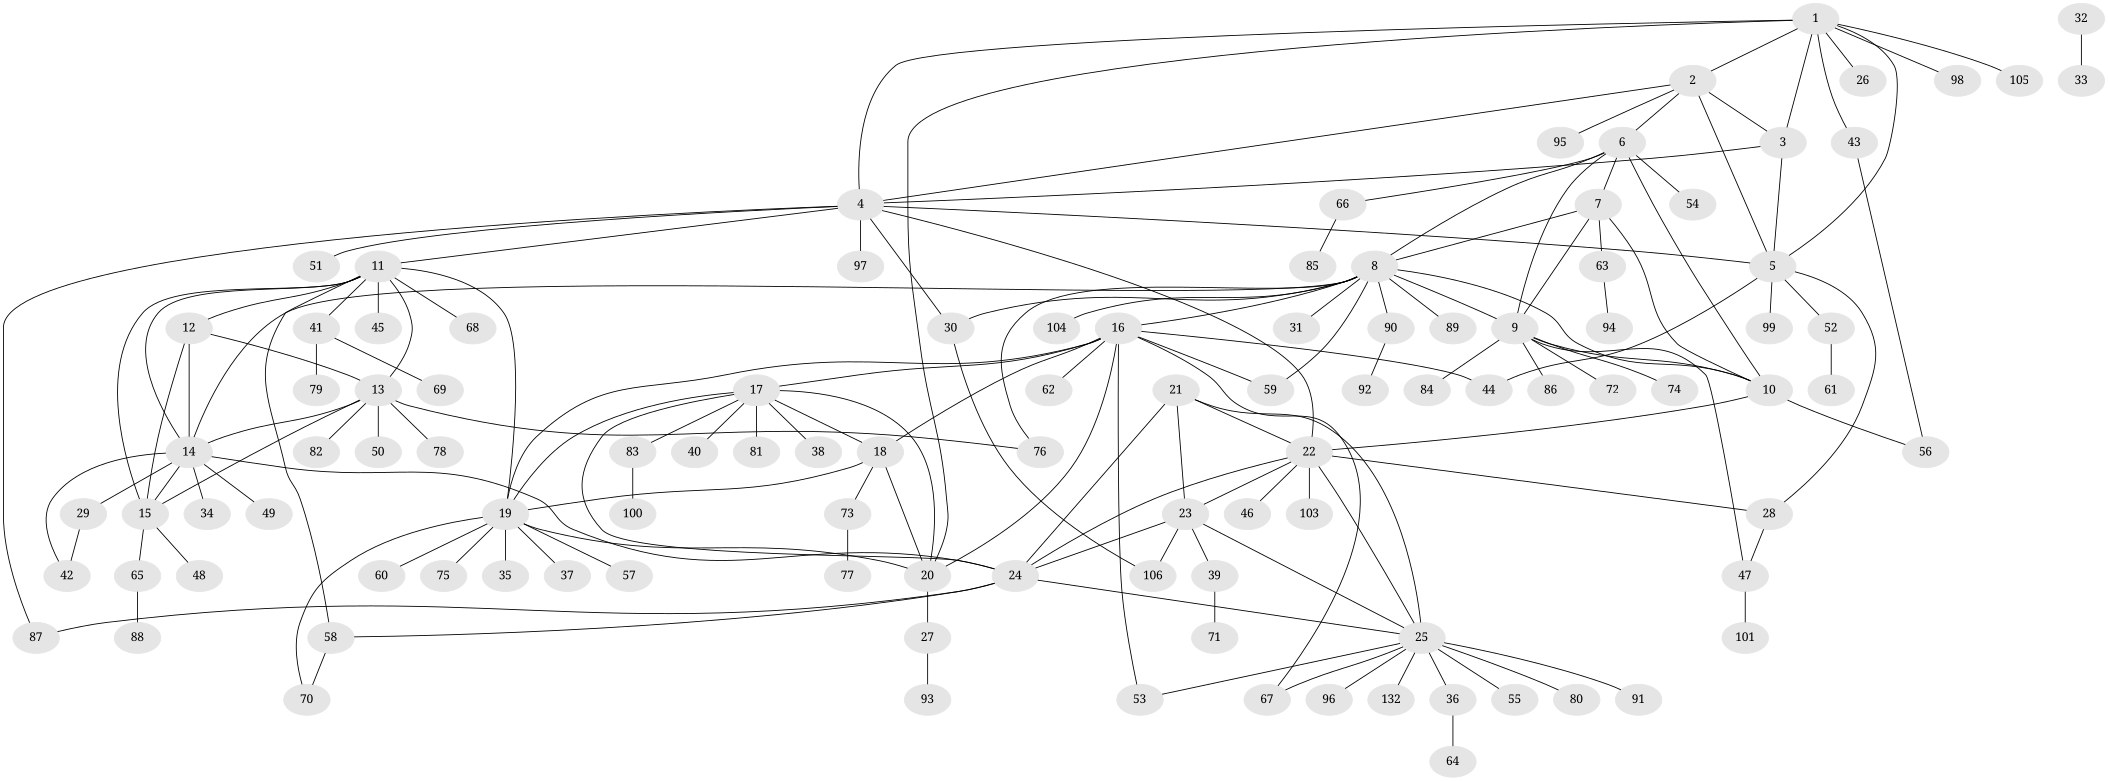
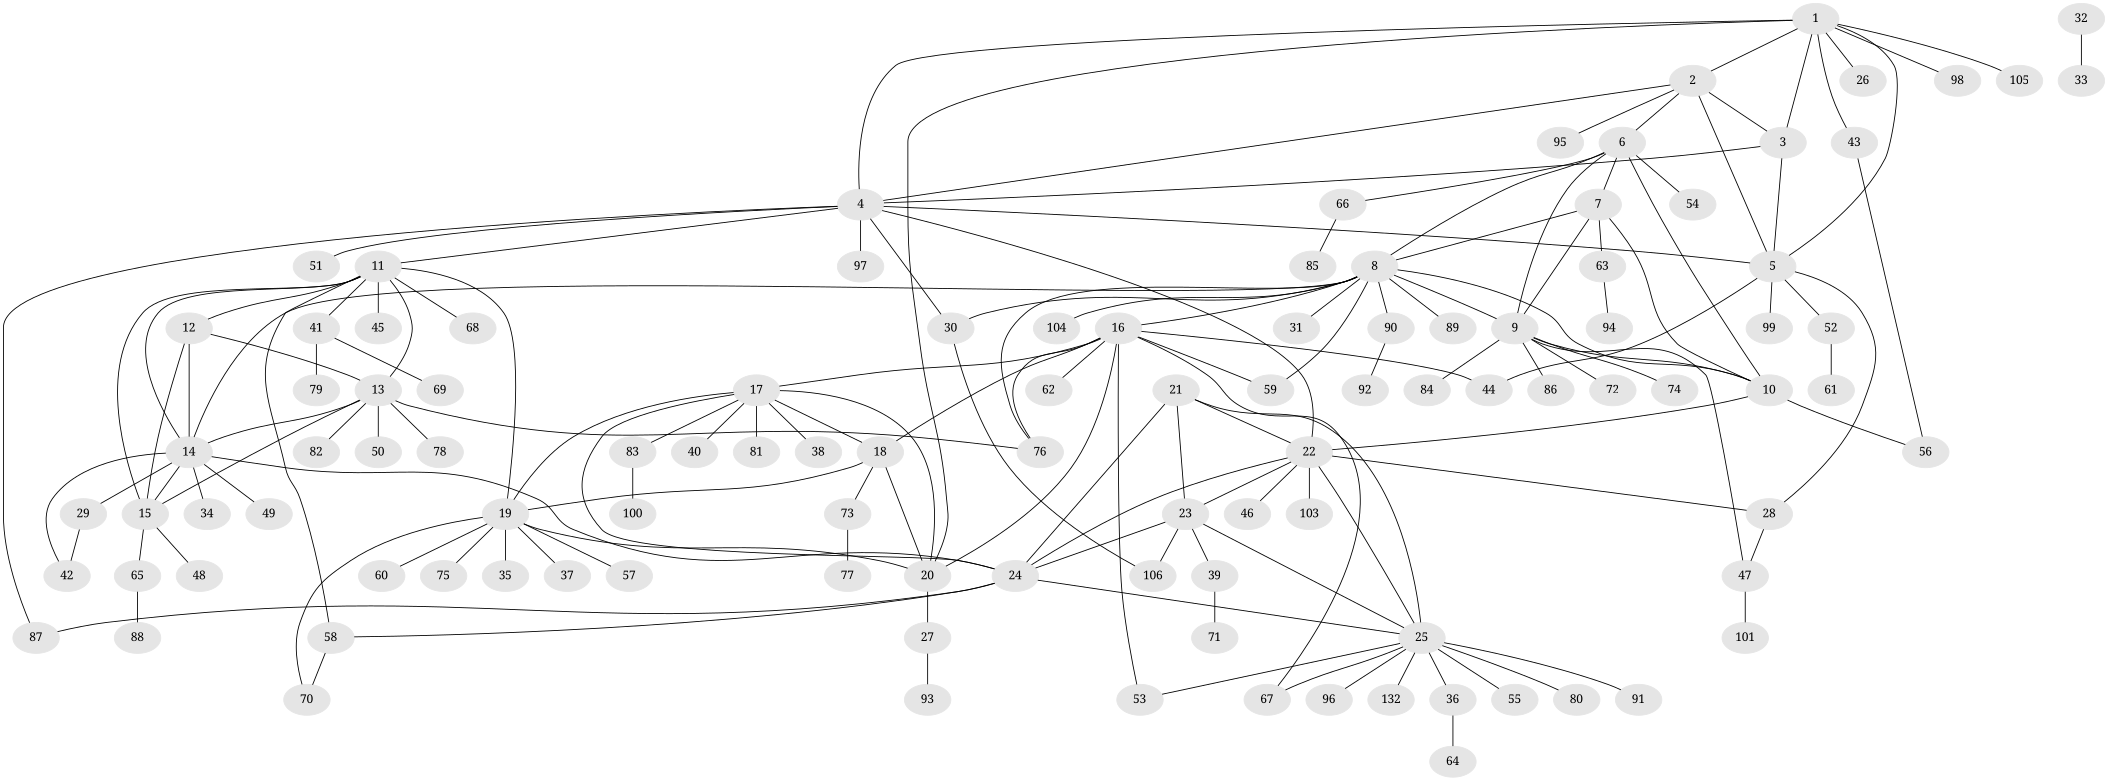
  graph {
    fontname="Noto Serif"
    node [color=gray90 fontname="Noto Serif" style=filled]
    edge [fontname="Noto Serif"]
    1
    2
    3
    4
    5
    20
    26
    43
    98
    105
    6
    95
    11
    22
    30
    51
    87
    97
    28
    44
    52
    99
    27
    56
    7
    8
    9
    10
    54
    66
    14
    12
    13
    15
    19
    41
    45
    58
    68
    24
    23
    25
    46
    103
    106
    47
    61
    63
    16
    31
    59
    76
    89
    90
    104
    72
    74
    84
    86
    85
    94
    29
    34
    49
    42
    17
    18
    53
    62
    67
    92
    101
    50
    78
    82
    48
    65
    35
    37
    57
    60
    70
    75
    69
    79
    32
    33
    88
    38
    40
    81
    83
    73
    100
    77
    93
    21
    39
    36
    55
    80
    91
    96
    n104 [label=132]
    71
    64
    1 -- 2
    1 -- 3
    1 -- 4
    1 -- 5
    1 -- 20
    1 -- 26
    1 -- 43
    1 -- 98
    1 -- 105
    2 -- 3
    2 -- 4
    2 -- 5
    2 -- 6
    2 -- 95
    3 -- 4
    3 -- 5
    4 -- 5
    4 -- 11
    4 -- 22
    4 -- 30
    4 -- 51
    4 -- 87
    4 -- 97
    5 -- 28
    5 -- 44
    5 -- 52
    5 -- 99
    20 -- 27
    43 -- 56
    6 -- 7
    6 -- 8
    6 -- 9
    6 -- 10
    6 -- 54
    6 -- 66
    11 -- 14
    11 -- 12
    11 -- 13
    11 -- 15
    11 -- 19
    11 -- 41
    11 -- 45
    11 -- 58
    11 -- 68
    22 -- 28
    22 -- 24
    22 -- 23
    22 -- 25
    22 -- 46
    22 -- 103
    30 -- 106
    28 -- 47
    52 -- 61
    27 -- 93
    7 -- 8
    7 -- 9
    7 -- 10
    7 -- 63
    8 -- 30
    8 -- 9
    8 -- 10
    8 -- 14
    8 -- 16
    8 -- 31
    8 -- 59
    8 -- 76
    8 -- 89
    8 -- 90
    8 -- 104
    9 -- 10
    9 -- 47
    9 -- 72
    9 -- 74
    9 -- 84
    9 -- 86
    10 -- 22
    10 -- 56
    66 -- 85
    14 -- 15
    14 -- 24
    14 -- 29
    14 -- 34
    14 -- 49
    14 -- 42
    12 -- 14
    12 -- 13
    12 -- 15
    13 -- 14
    13 -- 15
    13 -- 76
    13 -- 50
    13 -- 78
    13 -- 82
    15 -- 48
    15 -- 65
    19 -- 20
    19 -- 35
    19 -- 37
    19 -- 57
    19 -- 60
    19 -- 70
    19 -- 75
    41 -- 69
    41 -- 79
    58 -- 70
    24 -- 87
    24 -- 58
    24 -- 25
    23 -- 24
    23 -- 25
    23 -- 106
    23 -- 39
    25 -- 53
    25 -- 67
    25 -- 36
    25 -- 55
    25 -- 80
    25 -- 91
    25 -- 96
    25 -- n104
    47 -- 101
    63 -- 94
    16 -- 20
    16 -- 44
-   16 -- 19
+   16 -- 76
    16 -- 59
    16 -- 17
    16 -- 18
    16 -- 53
    16 -- 62
    16 -- 67
    90 -- 92
    29 -- 42
    17 -- 20
    17 -- 19
    17 -- 24
    17 -- 18
    17 -- 38
    17 -- 40
    17 -- 81
    17 -- 83
    18 -- 20
    18 -- 19
    18 -- 73
    65 -- 88
    32 -- 33
    83 -- 100
    73 -- 77
    21 -- 22
    21 -- 24
    21 -- 23
    21 -- 25
    39 -- 71
    36 -- 64
  }
